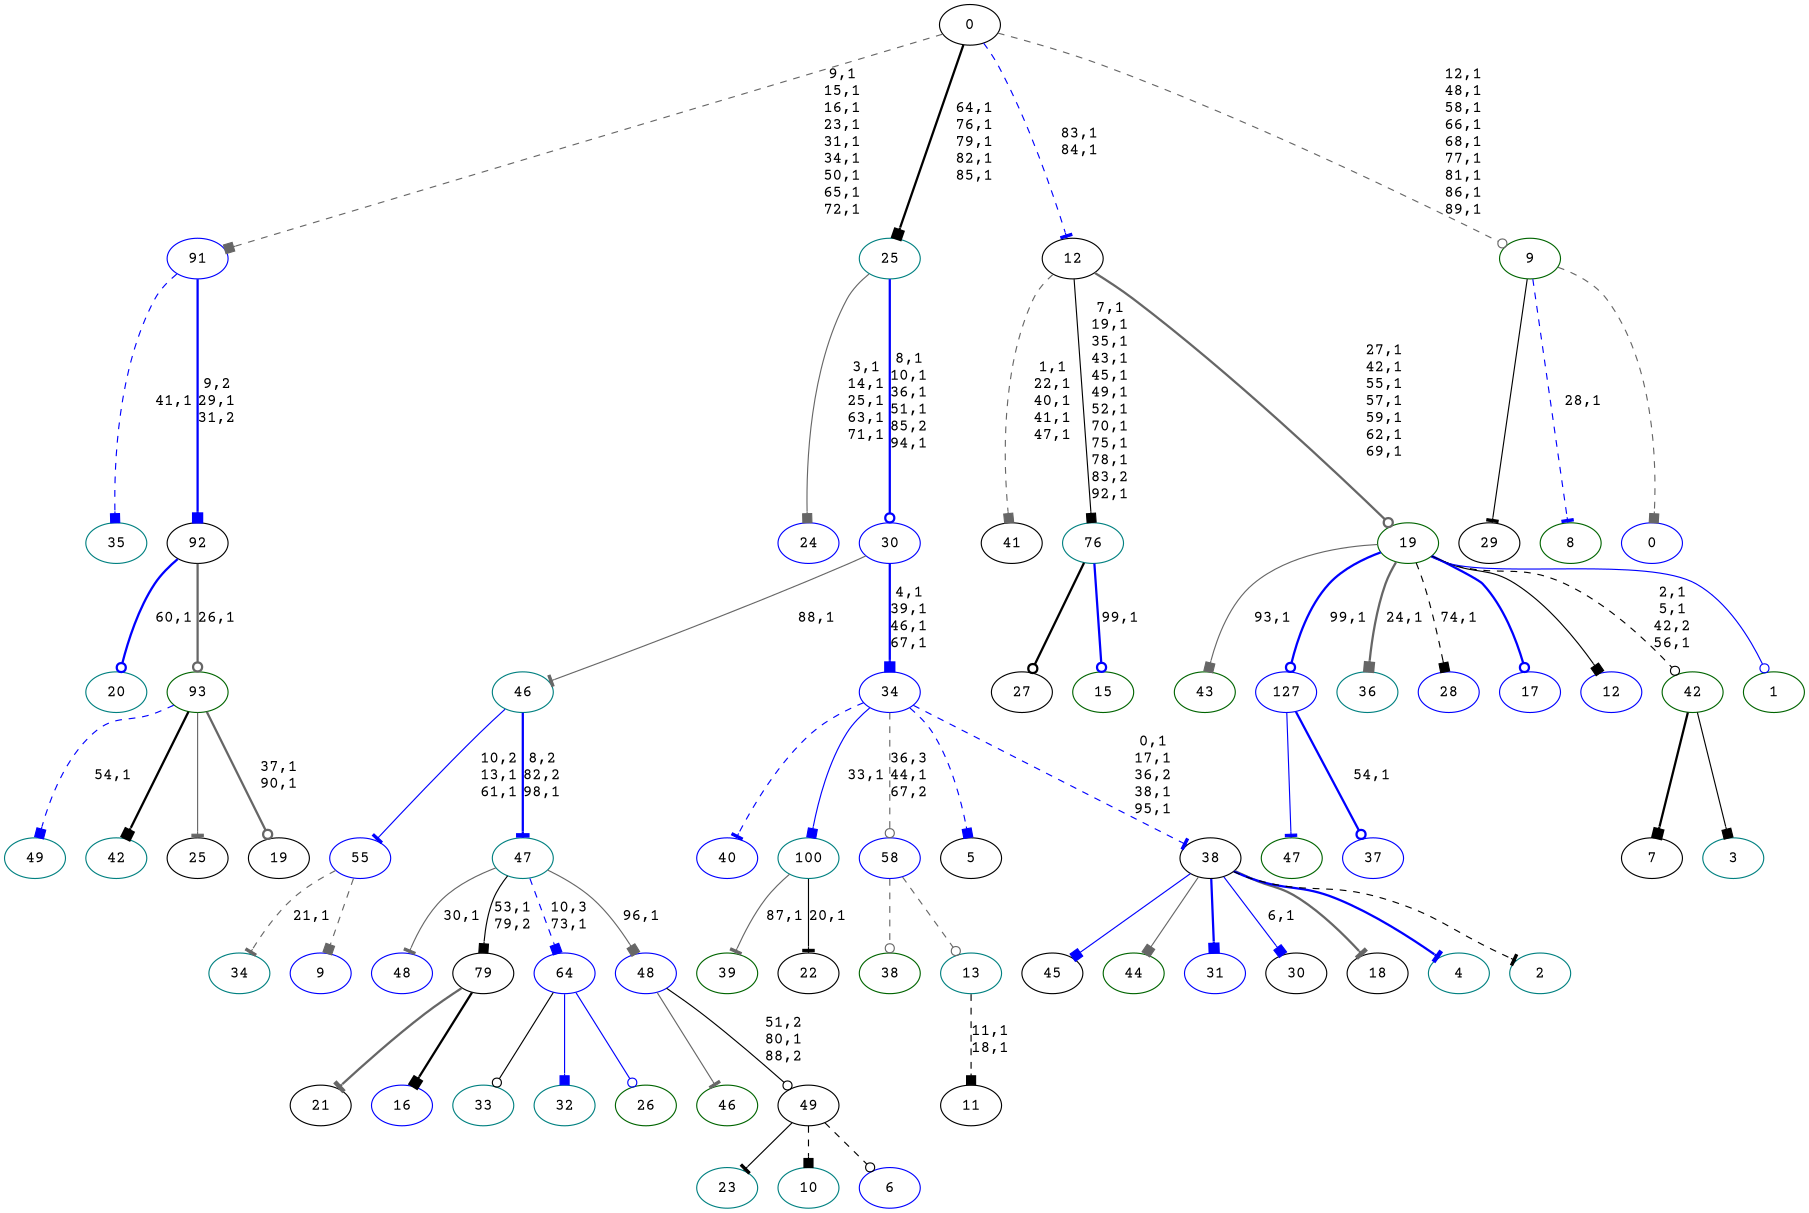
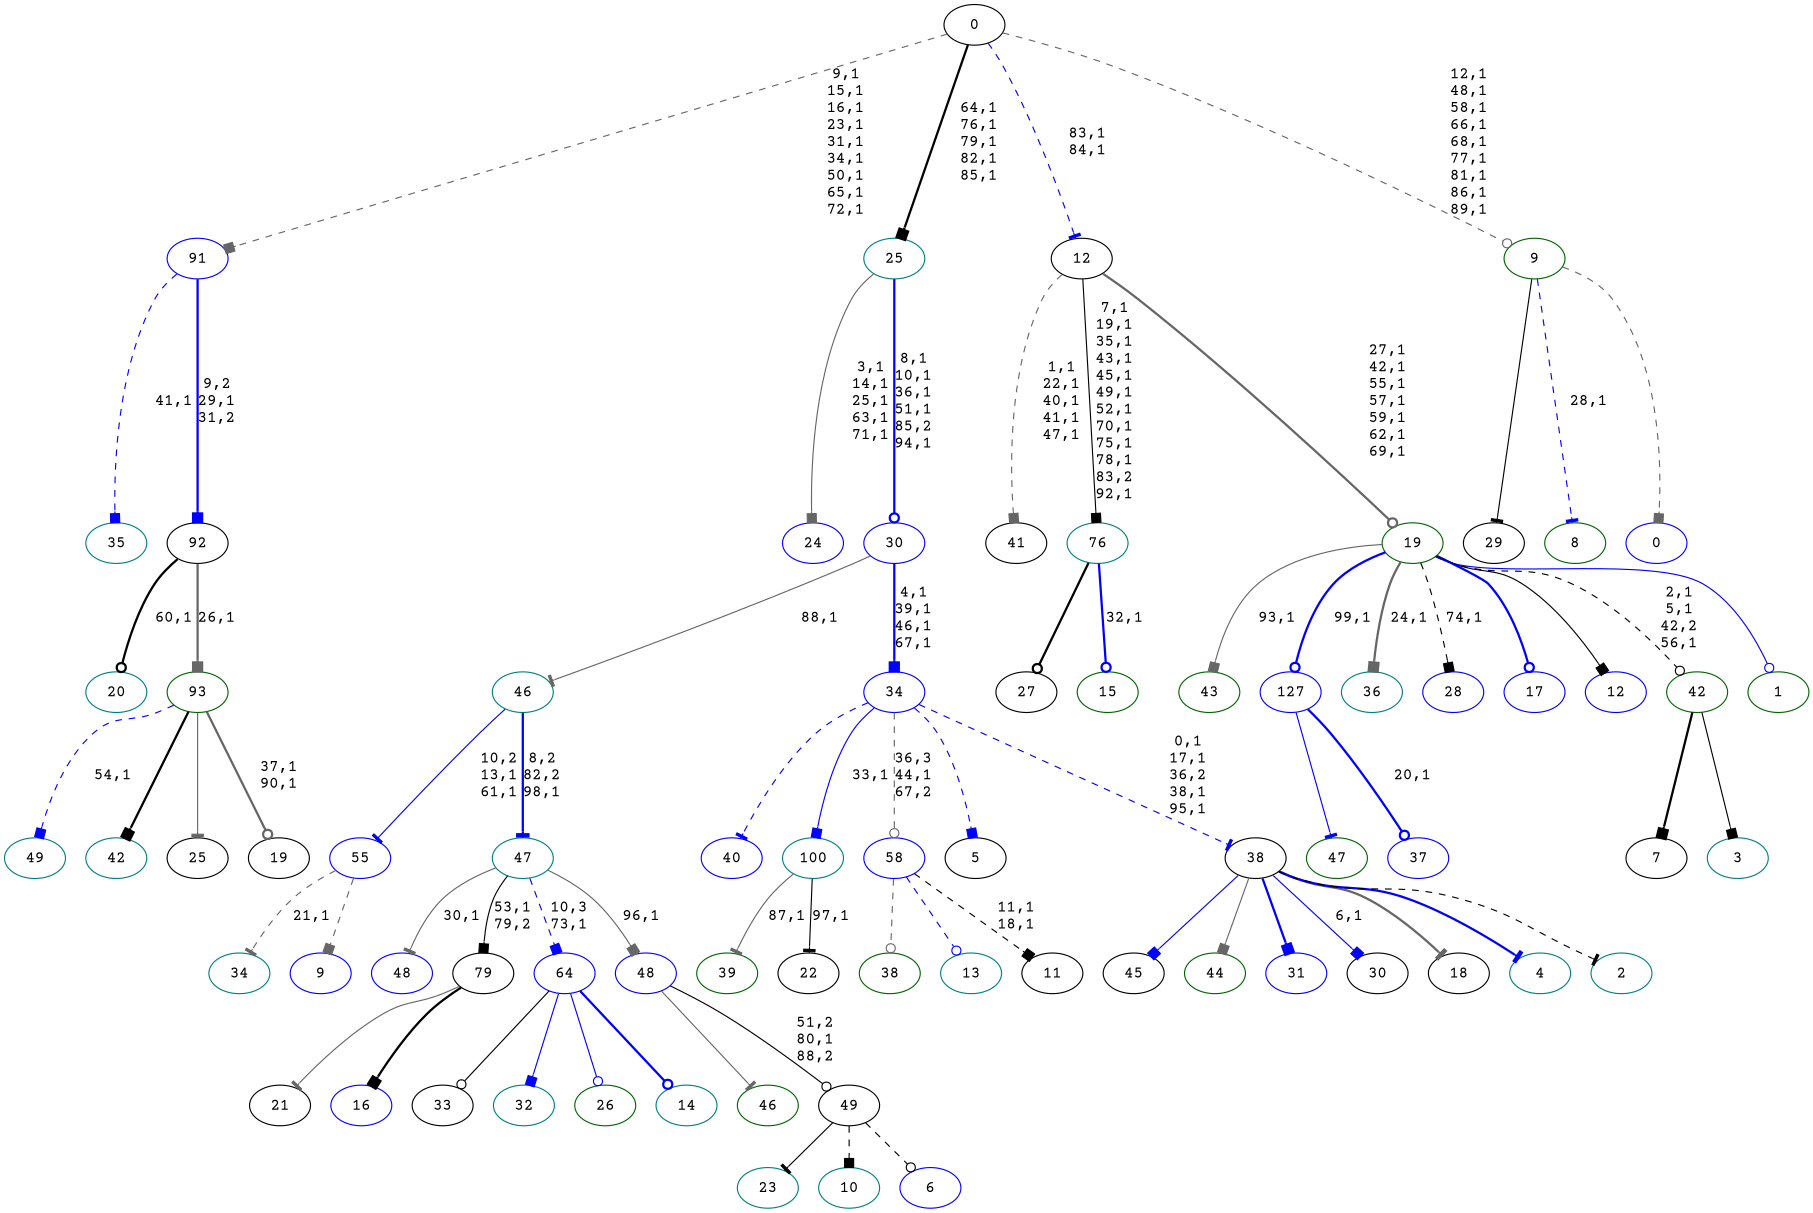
  digraph {
    fontname="Courier Prime"
    node [color=teal fontname="Courier Prime"]
    edge [arrowhead=box color=blue fontname="Courier Prime" style=solid]
    n1 [label=49]
    n2 [color=blue label=48]
    n3 [color=darkgreen label=47]
    n4 [color=darkgreen label=46]
    n5 [color=black label=45]
    n6 [color=darkgreen label=44]
    n7 [color=darkgreen label=43]
    n8 [label=42]
    n9 [color=black label=41]
    n10 [color=blue label=40]
    n11 [color=darkgreen label=39]
    n12 [color=darkgreen label=38]
    n13 [color=blue label=37]
    127 [color=blue]
    n15 [label=36]
    n16 [label=35]
    n17 [label=34]
-   n18 [label=33]
+   n18 [color=black label=33]
    n19 [label=32]
    n20 [color=blue label=31]
    n21 [color=black label=30]
    n22 [color=black label=29]
    n23 [color=blue label=28]
    n24 [color=black label=27]
    n25 [color=darkgreen label=26]
    n26 [color=black label=25]
    n27 [color=blue label=24]
    n28 [label=23]
    n29 [color=black label=22]
    100
    n31 [color=black label=21]
    n32 [label=20]
    n33 [color=black label=19]
    93 [color=darkgreen]
    92 [color=black]
    91 [color=blue]
    n37 [color=black label=18]
    n38 [color=blue label=17]
    n39 [color=blue label=16]
    79 [color=black]
    n41 [color=darkgreen label=15]
    76
+   n43 [label=14]
    64 [color=blue]
    n45 [label=13]
    n46 [color=blue label=12]
    n47 [color=black label=11]
    58 [color=blue]
    n49 [label=10]
    n50 [color=blue label=9]
    55 [color=blue]
    n52 [color=darkgreen label=8]
    n53 [color=black label=7]
    n54 [color=blue label=6]
    49 [color=black]
    48 [color=blue]
    47
    46
    n59 [color=black label=5]
    n60 [label=4]
    n61 [label=3]
    42 [color=darkgreen]
    n63 [label=2]
    38 [color=black]
    34 [color=blue]
    30 [color=blue]
    25
    n68 [color=darkgreen label=1]
    19 [color=darkgreen]
    12 [color=black]
    n71 [color=blue label=0]
    9 [color=darkgreen]
    0 [color=black]
    127 -> n3 [arrowhead=tee]
-   127 -> n13 [arrowhead=odot label="54,1" style=bold]
+   127 -> n13 [arrowhead=odot label="20,1" style=bold]
    100 -> n11 [arrowhead=tee color=gray40 label="87,1"]
-   100 -> n29 [arrowhead=tee color=black label="20,1"]
+   100 -> n29 [arrowhead=tee color=black label="97,1"]
    93 -> n1 [label="54,1" style=dashed]
    93 -> n8 [color=black style=bold]
    93 -> n26 [arrowhead=tee color=gray40]
    93 -> n33 [arrowhead=odot color=gray40 label="37,1\n90,1" style=bold]
-   92 -> n32 [arrowhead=odot label="60,1" style=bold]
-   92 -> 93 [arrowhead=odot color=gray40 label="26,1" style=bold]
+   92 -> n32 [arrowhead=odot color=black label="60,1" style=bold]
+   92 -> 93 [color=gray40 label="26,1" style=bold]
    91 -> n16 [label="41,1" style=dashed]
    91 -> 92 [label="9,2\n29,1\n31,2" style=bold]
-   79 -> n31 [arrowhead=tee color=gray40 style=bold]
+   79 -> n31 [arrowhead=tee color=gray40]
    79 -> n39 [color=black style=bold]
    76 -> n24 [arrowhead=odot color=black style=bold]
-   76 -> n41 [arrowhead=odot label="99,1" style=bold]
+   76 -> n41 [arrowhead=odot label="32,1" style=bold]
    64 -> n18 [arrowhead=odot color=black]
    64 -> n19
    64 -> n25 [arrowhead=odot]
+   64 -> n43 [arrowhead=odot style=bold]
    58 -> n12 [arrowhead=odot color=gray40 style=dashed]
-   58 -> n45 [arrowhead=odot color=gray40 style=dashed]
-   n45 -> n47 [color=black label="11,1\n18,1" style=dashed]
+   58 -> n45 [arrowhead=odot style=dashed]
+   58 -> n47 [color=black label="11,1\n18,1" style=dashed]
    55 -> n17 [arrowhead=tee color=gray40 label="21,1" style=dashed]
    55 -> n50 [color=gray40 style=dashed]
    49 -> n28 [arrowhead=tee color=black]
    49 -> n49 [color=black style=dashed]
    49 -> n54 [arrowhead=odot color=black style=dashed]
    48 -> n4 [arrowhead=tee color=gray40]
    48 -> 49 [arrowhead=odot color=black label="51,2\n80,1\n88,2"]
    47 -> n2 [arrowhead=tee color=gray40 label="30,1"]
    47 -> 79 [color=black label="53,1\n79,2"]
    47 -> 64 [label="10,3\n73,1" style=dashed]
    47 -> 48 [color=gray40 label="96,1"]
    46 -> 55 [arrowhead=tee label="10,2\n13,1\n61,1"]
    46 -> 47 [arrowhead=tee label="8,2\n82,2\n98,1" style=bold]
    42 -> n53 [color=black style=bold]
    42 -> n61 [color=black]
    38 -> n5
    38 -> n6 [color=gray40]
    38 -> n20 [style=bold]
    38 -> n21 [label="6,1"]
    38 -> n37 [arrowhead=tee color=gray40 style=bold]
    38 -> n60 [arrowhead=tee style=bold]
    38 -> n63 [arrowhead=tee color=black style=dashed]
    34 -> n10 [arrowhead=tee style=dashed]
    34 -> 100 [label="33,1"]
    34 -> 58 [arrowhead=odot color=gray40 label="36,3\n44,1\n67,2" style=dashed]
    34 -> n59 [style=dashed]
    34 -> 38 [arrowhead=tee label="0,1\n17,1\n36,2\n38,1\n95,1" style=dashed]
    30 -> 46 [arrowhead=tee color=gray40 label="88,1"]
    30 -> 34 [label="4,1\n39,1\n46,1\n67,1" style=bold]
    25 -> n27 [color=gray40 label="3,1\n14,1\n25,1\n63,1\n71,1"]
    25 -> 30 [arrowhead=odot label="8,1\n10,1\n36,1\n51,1\n85,2\n94,1" style=bold]
    19 -> n7 [color=gray40 label="93,1"]
    19 -> 127 [arrowhead=odot label="99,1" style=bold]
    19 -> n15 [color=gray40 label="24,1" style=bold]
    19 -> n23 [color=black label="74,1" style=dashed]
    19 -> n38 [arrowhead=odot style=bold]
    19 -> n46 [color=black]
    19 -> 42 [arrowhead=odot color=black label="2,1\n5,1\n42,2\n56,1" style=dashed]
    19 -> n68 [arrowhead=odot]
    12 -> n9 [color=gray40 label="1,1\n22,1\n40,1\n41,1\n47,1" style=dashed]
    12 -> 76 [color=black label="7,1\n19,1\n35,1\n43,1\n45,1\n49,1\n52,1\n70,1\n75,1\n78,1\n83,2\n92,1"]
    12 -> 19 [arrowhead=odot color=gray40 label="27,1\n42,1\n55,1\n57,1\n59,1\n62,1\n69,1" style=bold]
    9 -> n22 [arrowhead=tee color=black]
    9 -> n52 [arrowhead=tee label="28,1" style=dashed]
    9 -> n71 [color=gray40 style=dashed]
    0 -> 91 [color=gray40 label="9,1\n15,1\n16,1\n23,1\n31,1\n34,1\n50,1\n65,1\n72,1" style=dashed]
    0 -> 25 [color=black label="64,1\n76,1\n79,1\n82,1\n85,1" style=bold]
    0 -> 12 [arrowhead=tee label="83,1\n84,1" style=dashed]
    0 -> 9 [arrowhead=odot color=gray40 label="12,1\n48,1\n58,1\n66,1\n68,1\n77,1\n81,1\n86,1\n89,1" style=dashed]
  }
